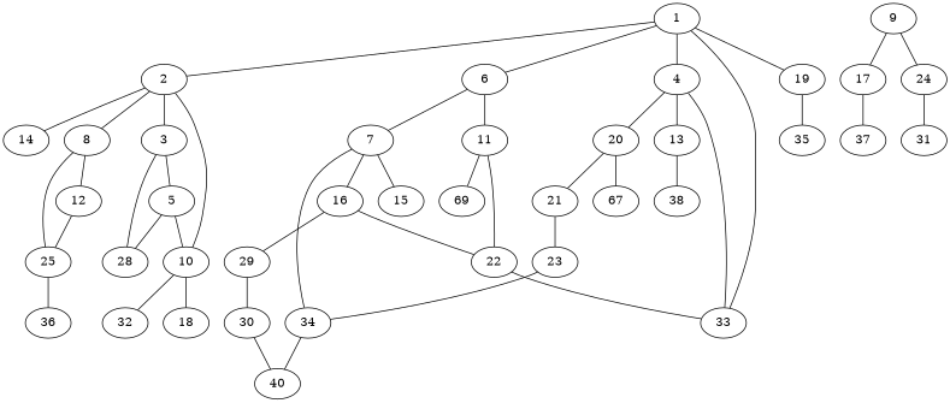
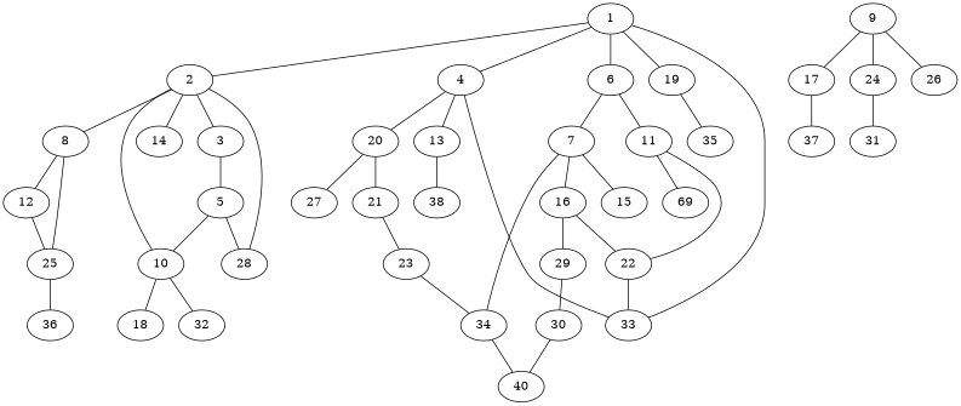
  graph {
    1
    2
    4
    6
    19
    33
    3
    8
    10
    14
    13
    20
    7
    11
    35
    5
    28
    12
    25
    18
    32
    38
    21
-   27 [label=67]
+   27
    15
    16
    34
    22
    n29 [label=69]
    36
    9
    17
    24
+   26
    23
    37
    31
    29
    40
    30
    1 -- 2
    1 -- 4
    1 -- 6
    1 -- 19
    1 -- 33
    2 -- 3
    2 -- 8
    2 -- 10
    2 -- 14
    4 -- 33
    4 -- 13
    4 -- 20
    6 -- 7
    6 -- 11
    19 -- 35
    3 -- 5
-   3 -- 28
+   2 -- 28
    8 -- 12
    8 -- 25
    10 -- 18
    10 -- 32
    13 -- 38
    20 -- 21
    20 -- 27
    7 -- 15
    7 -- 16
    7 -- 34
    11 -- 22
    11 -- n29
    5 -- 10
    5 -- 28
    12 -- 25
    25 -- 36
    21 -- 23
    16 -- 22
    16 -- 29
    34 -- 40
    22 -- 33
    9 -- 17
    9 -- 24
+   9 -- 26
    17 -- 37
    24 -- 31
    23 -- 34
    29 -- 30
    30 -- 40
  }
